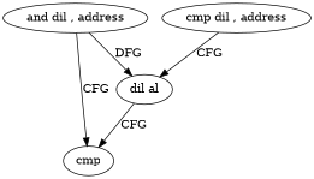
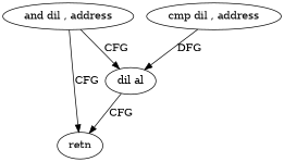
  digraph {
    n1 [label="and dil , address"]
    n2 [label="dil al"]
-   n3 [label=cmp]
+   n3 [label=retn]
    n4 [label="cmp dil , address"]
-   n1 -> n2 [label=DFG]
+   n1 -> n2 [label=CFG]
    n1 -> n3 [label=CFG]
    n2 -> n3 [label=CFG]
-   n4 -> n2 [label=CFG]
+   n4 -> n2 [label=DFG]
  }
